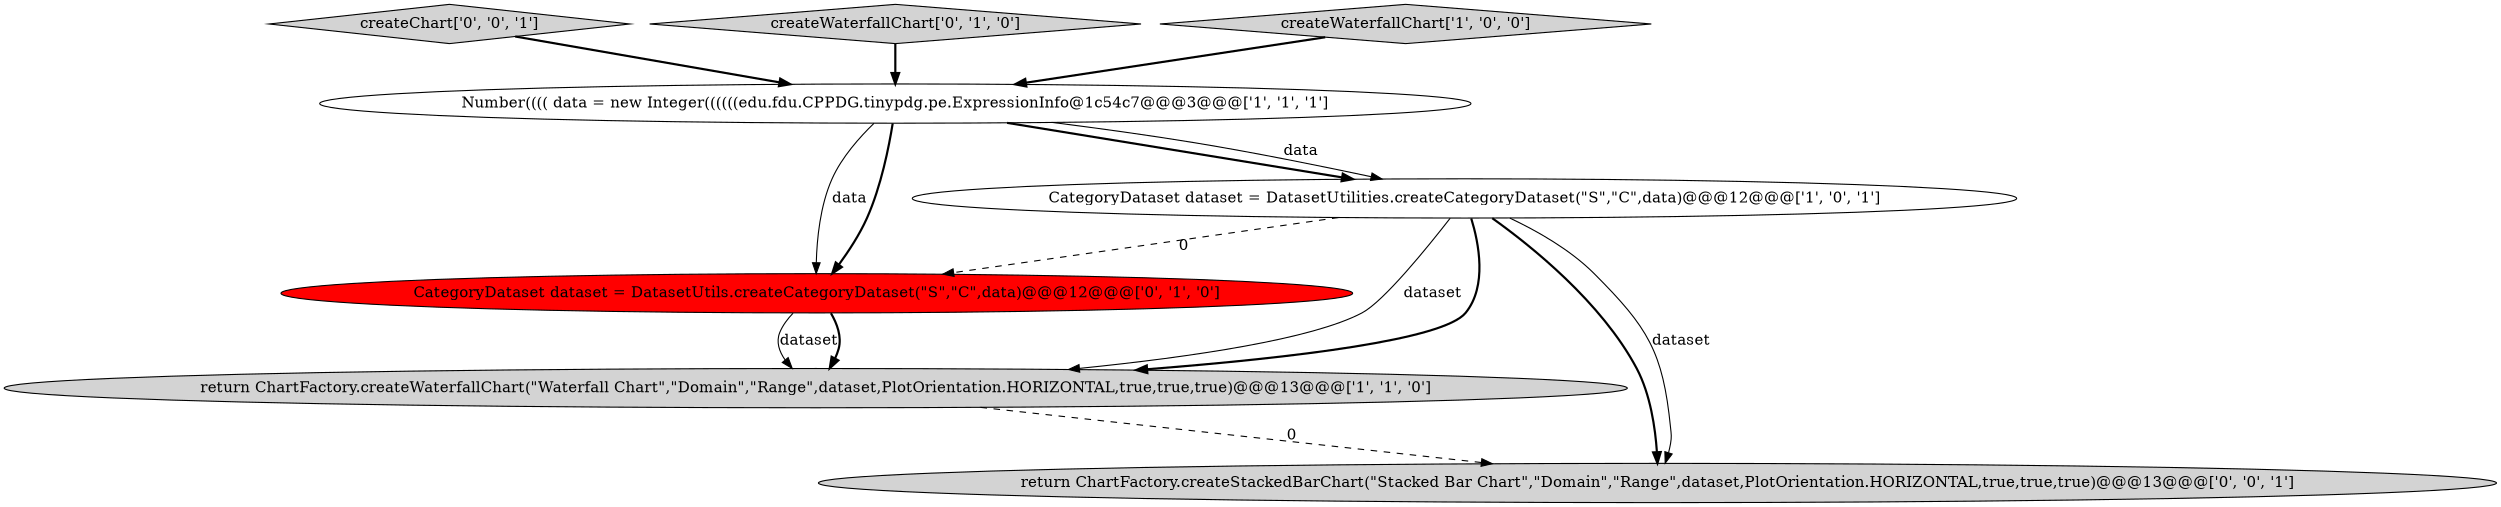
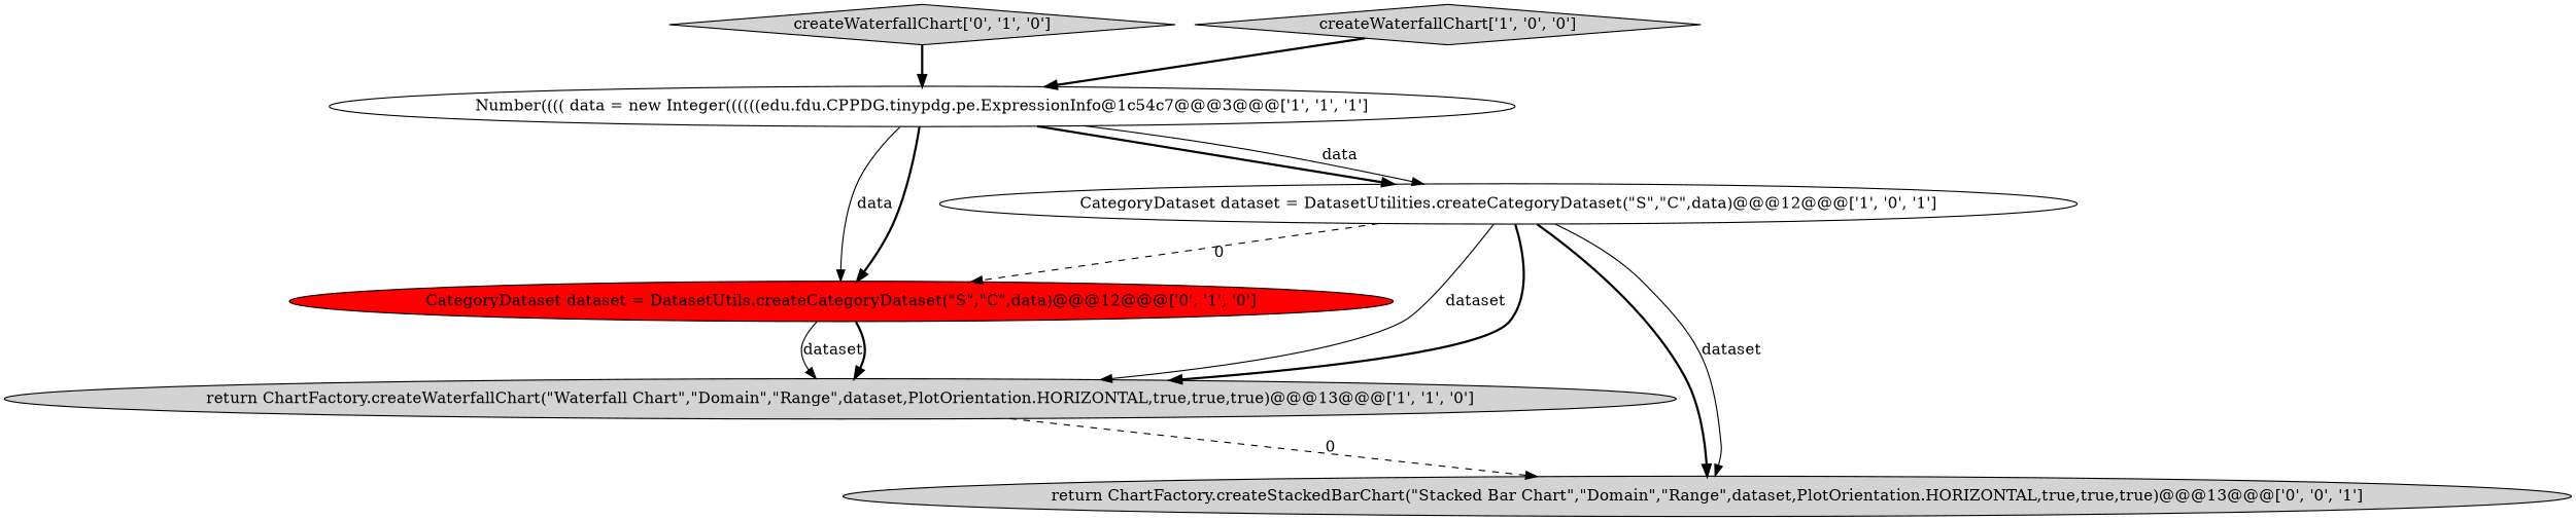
  digraph {
    node [fillcolor=lightgray shape=ellipse style=filled]
    edge [style=bold]
    n1 [fillcolor=red label="CategoryDataset dataset = DatasetUtils.createCategoryDataset(\"S\",\"C\",data)@@@12@@@['0', '1', '0']"]
    n2 [label="return ChartFactory.createWaterfallChart(\"Waterfall Chart\",\"Domain\",\"Range\",dataset,PlotOrientation.HORIZONTAL,true,true,true)@@@13@@@['1', '1', '0']"]
    n3 [fillcolor=white label="Number(((( data = new Integer((((((edu.fdu.CPPDG.tinypdg.pe.ExpressionInfo@1c54c7@@@3@@@['1', '1', '1']"]
    n4 [fillcolor=white label="CategoryDataset dataset = DatasetUtilities.createCategoryDataset(\"S\",\"C\",data)@@@12@@@['1', '0', '1']"]
    n5 [label="return ChartFactory.createStackedBarChart(\"Stacked Bar Chart\",\"Domain\",\"Range\",dataset,PlotOrientation.HORIZONTAL,true,true,true)@@@13@@@['0', '0', '1']"]
-   n6 [label="createChart['0', '0', '1']" shape=diamond]
    n7 [label="createWaterfallChart['0', '1', '0']" shape=diamond]
    n8 [label="createWaterfallChart['1', '0', '0']" shape=diamond]
    n1 -> n2 [label=dataset style=solid]
    n1 -> n2
    n2 -> n5 [label=0 style=dashed]
    n3 -> n1 [label=data style=solid]
    n3 -> n1
    n3 -> n4
    n3 -> n4 [label=data style=solid]
    n4 -> n1 [label=0 style=dashed]
    n4 -> n2 [label=dataset style=solid]
    n4 -> n2
    n4 -> n5
    n4 -> n5 [label=dataset style=solid]
-   n6 -> n3
    n7 -> n3
    n8 -> n3
  }
